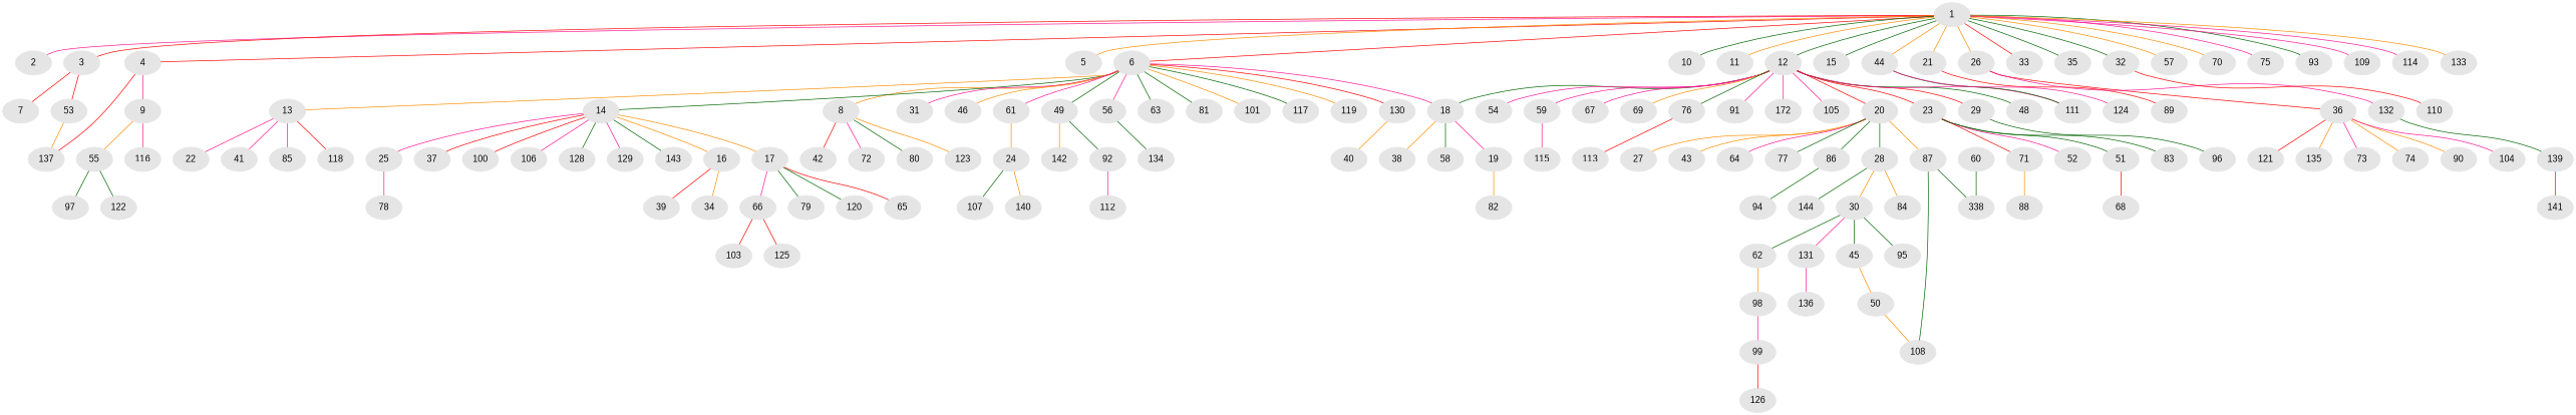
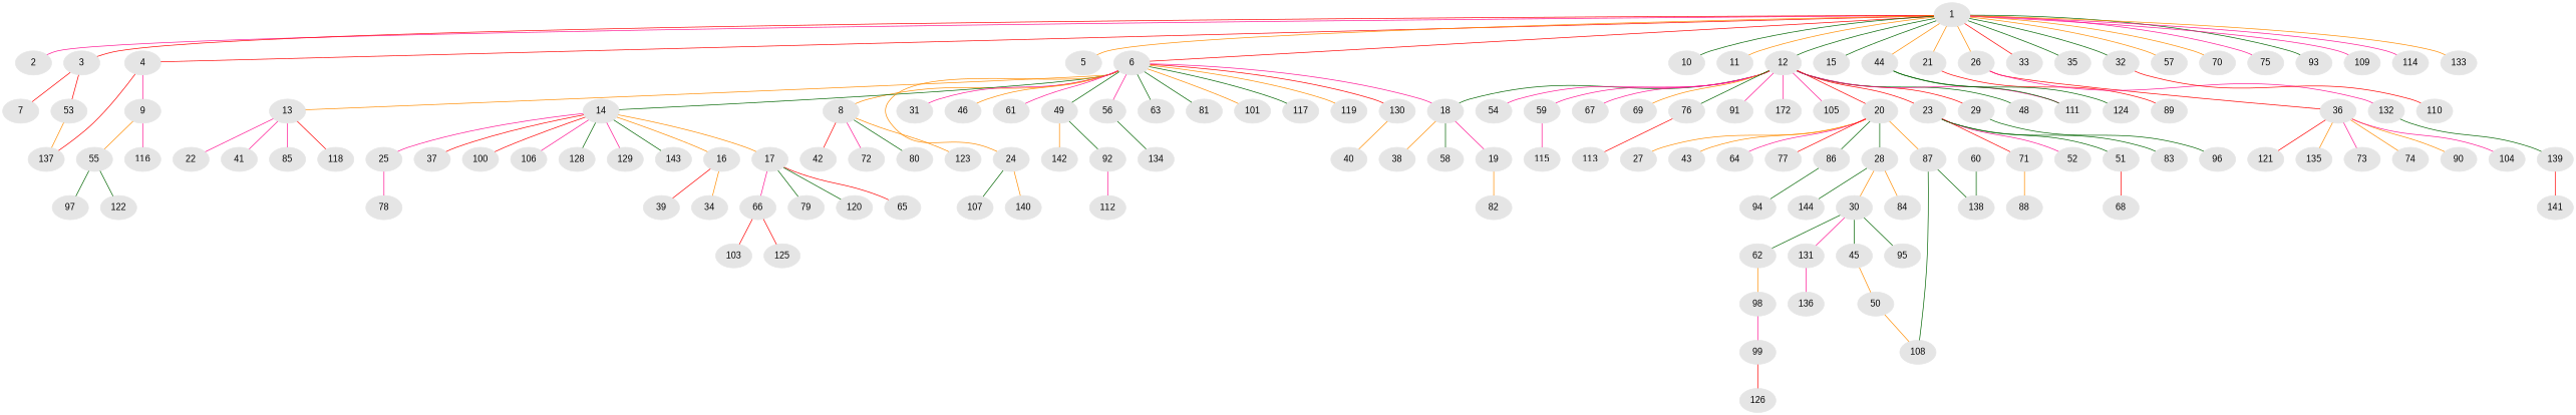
  graph {
    fontname="Liberation Sans"
    node [color=gray90 fontname="Liberation Sans" style=filled]
    edge [color=darkgreen fontname="Liberation Sans"]
    1
    2
    3
    4
    5
    6
    10
    11
    12
    15
    21
    26
    32
    33
    35
    44
    57
    70
    75
    93
    109
    114
    133
    7
    53
    9
    137
    8
    13
    14
    18
    24
    31
    46
    49
    56
    61
    63
    81
    101
    117
    119
    130
    20
    23
    29
    48
    54
    59
    67
    69
    76
    91
    n54 [label=172]
    105
    111
    89
    36
    132
    110
    124
    55
    116
    28
    30
    84
    144
    42
    72
    80
    123
    22
    41
    85
    118
    16
    17
    25
    37
    100
    106
    128
    129
    143
    19
    38
    58
    107
    140
    92
    142
    134
    40
    97
    122
    27
    43
    64
    77
    86
    87
    51
    52
    71
    83
    96
    115
    113
    34
    39
    65
    66
    79
    120
    78
    103
    125
    82
    94
    108
-   138 [label=338]
+   138
    68
    88
    60
    73
    74
    90
    104
    121
    135
    139
    45
    62
    95
    131
    50
    98
    136
    112
    99
    126
    141
    1 -- 2 [color=deeppink]
    1 -- 3 [color=red]
    1 -- 4 [color=red]
    1 -- 5 [color=darkorange]
    1 -- 6 [color=red]
    1 -- 10
    1 -- 11 [color=darkorange]
    1 -- 12
    1 -- 15
    1 -- 21 [color=darkorange]
    1 -- 26 [color=darkorange]
    1 -- 32
    1 -- 33 [color=red]
    1 -- 35
    1 -- 44 [color=darkorange]
    1 -- 57 [color=darkorange]
    1 -- 70 [color=darkorange]
    1 -- 75 [color=deeppink]
    1 -- 93
    1 -- 109 [color=deeppink]
    1 -- 114 [color=deeppink]
    1 -- 133 [color=darkorange]
    3 -- 7 [color=red]
    3 -- 53 [color=red]
    4 -- 9 [color=deeppink]
    4 -- 137 [color=red]
    6 -- 8 [color=darkorange]
    6 -- 13 [color=darkorange]
    6 -- 14
    6 -- 18 [color=deeppink]
-   61 -- 24 [color=darkorange]
+   6 -- 24 [color=darkorange]
    6 -- 31 [color=deeppink]
    6 -- 46 [color=darkorange]
    6 -- 49
    6 -- 56 [color=deeppink]
    6 -- 61 [color=deeppink]
    6 -- 63
    6 -- 81
    6 -- 101 [color=darkorange]
    6 -- 117
    6 -- 119 [color=darkorange]
    6 -- 130 [color=red]
    12 -- 18
    12 -- 20 [color=red]
    12 -- 23 [color=red]
    12 -- 29 [color=red]
    12 -- 48
    12 -- 54 [color=deeppink]
    12 -- 59 [color=deeppink]
    12 -- 67 [color=deeppink]
    12 -- 69 [color=darkorange]
    12 -- 76
    12 -- 91 [color=deeppink]
    12 -- n54 [color=deeppink]
    12 -- 105 [color=deeppink]
    12 -- 111 [color=deeppink]
    21 -- 89 [color=red]
    26 -- 36 [color=red]
    26 -- 132 [color=deeppink]
    32 -- 110 [color=red]
    44 -- 111
-   44 -- 124 [color=deeppink]
+   44 -- 124
    53 -- 137 [color=darkorange]
    9 -- 55 [color=darkorange]
    9 -- 116 [color=deeppink]
    8 -- 42 [color=red]
    8 -- 72 [color=deeppink]
    8 -- 80
    8 -- 123 [color=darkorange]
    13 -- 22 [color=deeppink]
    13 -- 41 [color=deeppink]
    13 -- 85 [color=deeppink]
    13 -- 118 [color=red]
    14 -- 16 [color=darkorange]
    14 -- 17 [color=darkorange]
    14 -- 25 [color=deeppink]
    14 -- 37 [color=red]
    14 -- 100 [color=red]
    14 -- 106 [color=deeppink]
    14 -- 128
    14 -- 129 [color=deeppink]
    14 -- 143
    18 -- 19 [color=deeppink]
    18 -- 38 [color=darkorange]
    18 -- 58
    24 -- 107
    24 -- 140 [color=darkorange]
    49 -- 92
    49 -- 142 [color=darkorange]
    56 -- 134
    130 -- 40 [color=darkorange]
    20 -- 28
    20 -- 27 [color=darkorange]
    20 -- 43 [color=darkorange]
    20 -- 64 [color=deeppink]
-   20 -- 77
+   20 -- 77 [color=red]
    20 -- 86
    20 -- 87 [color=darkorange]
    23 -- 51
    23 -- 52 [color=deeppink]
    23 -- 71 [color=red]
    23 -- 83
    29 -- 96
    59 -- 115 [color=deeppink]
    76 -- 113 [color=red]
    36 -- 73 [color=deeppink]
    36 -- 74 [color=darkorange]
    36 -- 90 [color=darkorange]
    36 -- 104 [color=deeppink]
    36 -- 121 [color=red]
    36 -- 135 [color=darkorange]
    132 -- 139
    55 -- 97
    55 -- 122
    28 -- 30 [color=darkorange]
    28 -- 84 [color=darkorange]
    28 -- 144
    30 -- 45
    30 -- 62
    30 -- 95
    30 -- 131 [color=deeppink]
    16 -- 34 [color=darkorange]
    16 -- 39 [color=red]
    17 -- 65 [color=red]
    17 -- 66 [color=deeppink]
    17 -- 79
    17 -- 120
    25 -- 78 [color=deeppink]
    19 -- 82 [color=darkorange]
    92 -- 112 [color=deeppink]
    86 -- 94
    87 -- 108
    87 -- 138
    51 -- 68 [color=red]
    71 -- 88 [color=darkorange]
    66 -- 103 [color=red]
    66 -- 125 [color=red]
    60 -- 138
    139 -- 141 [color=red]
    45 -- 50 [color=darkorange]
    62 -- 98 [color=darkorange]
    131 -- 136 [color=deeppink]
    50 -- 108 [color=darkorange]
    98 -- 99 [color=deeppink]
    99 -- 126 [color=red]
  }
